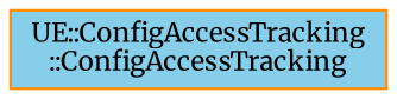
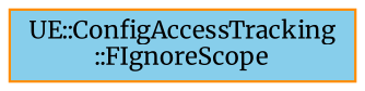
  digraph {
    rankdir=LR
    fontname=Merriweather
-   n1 [color=darkorange fillcolor=skyblue fontname=Merriweather fontsize=10 height=0.2 label="UE::ConfigAccessTracking\l::ConfigAccessTracking" shape=box style=filled width=0.4]
+   n1 [color=darkorange fillcolor=skyblue fontname=Merriweather fontsize=10 height=0.2 label="UE::ConfigAccessTracking\l::FIgnoreScope" shape=box style=filled width=0.4]
  }
